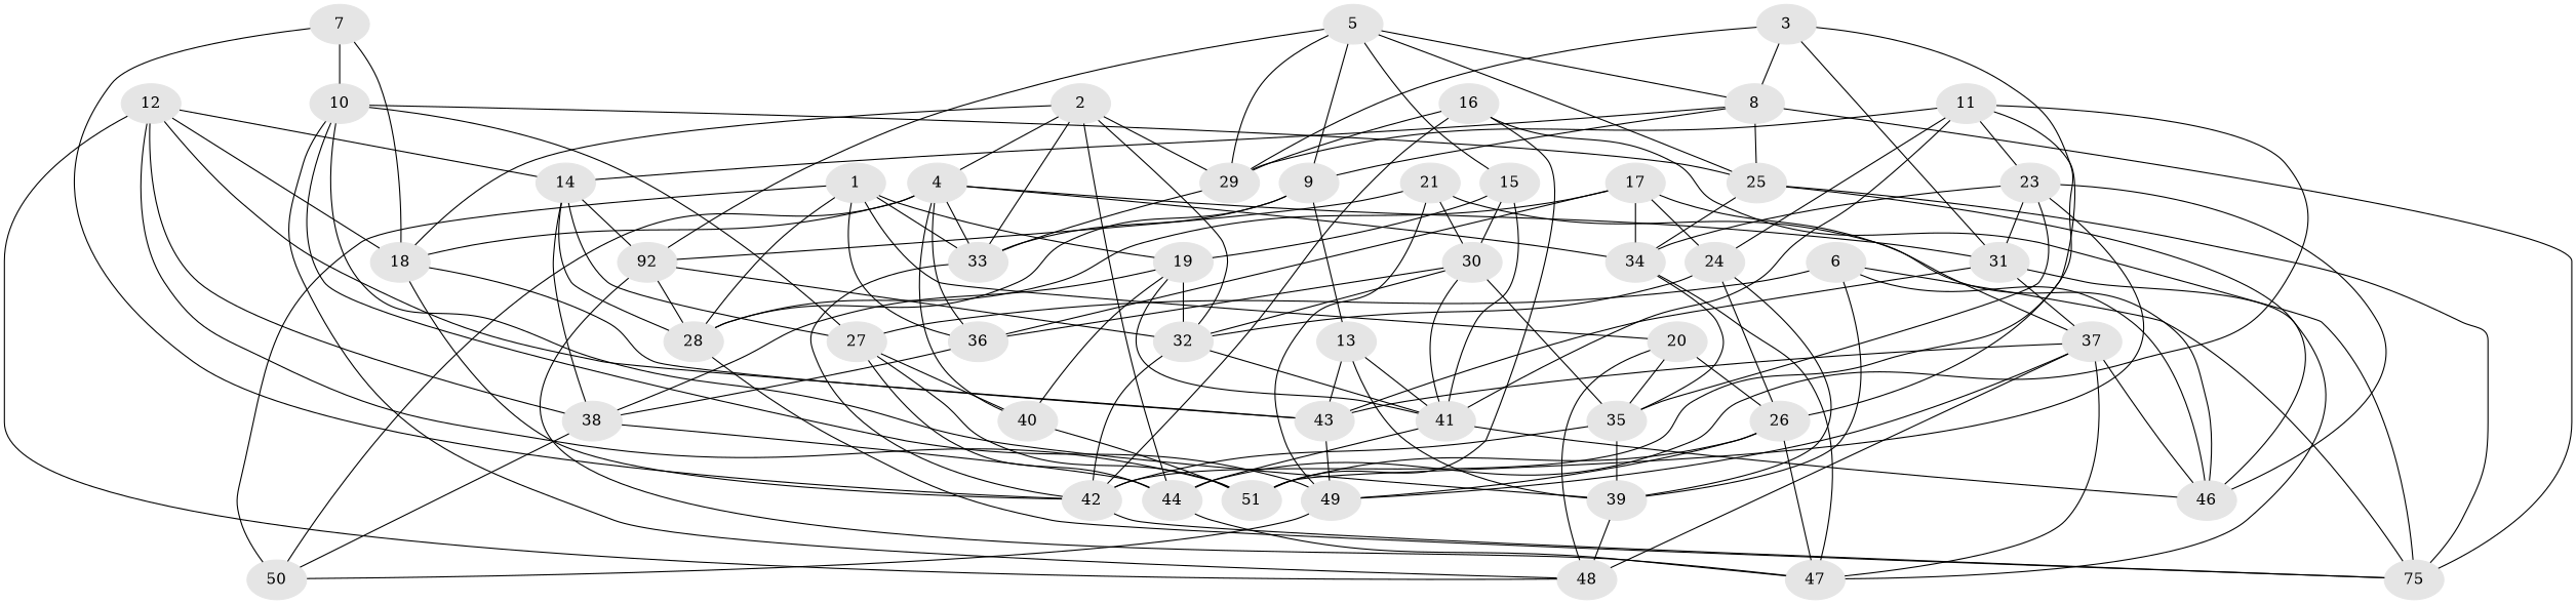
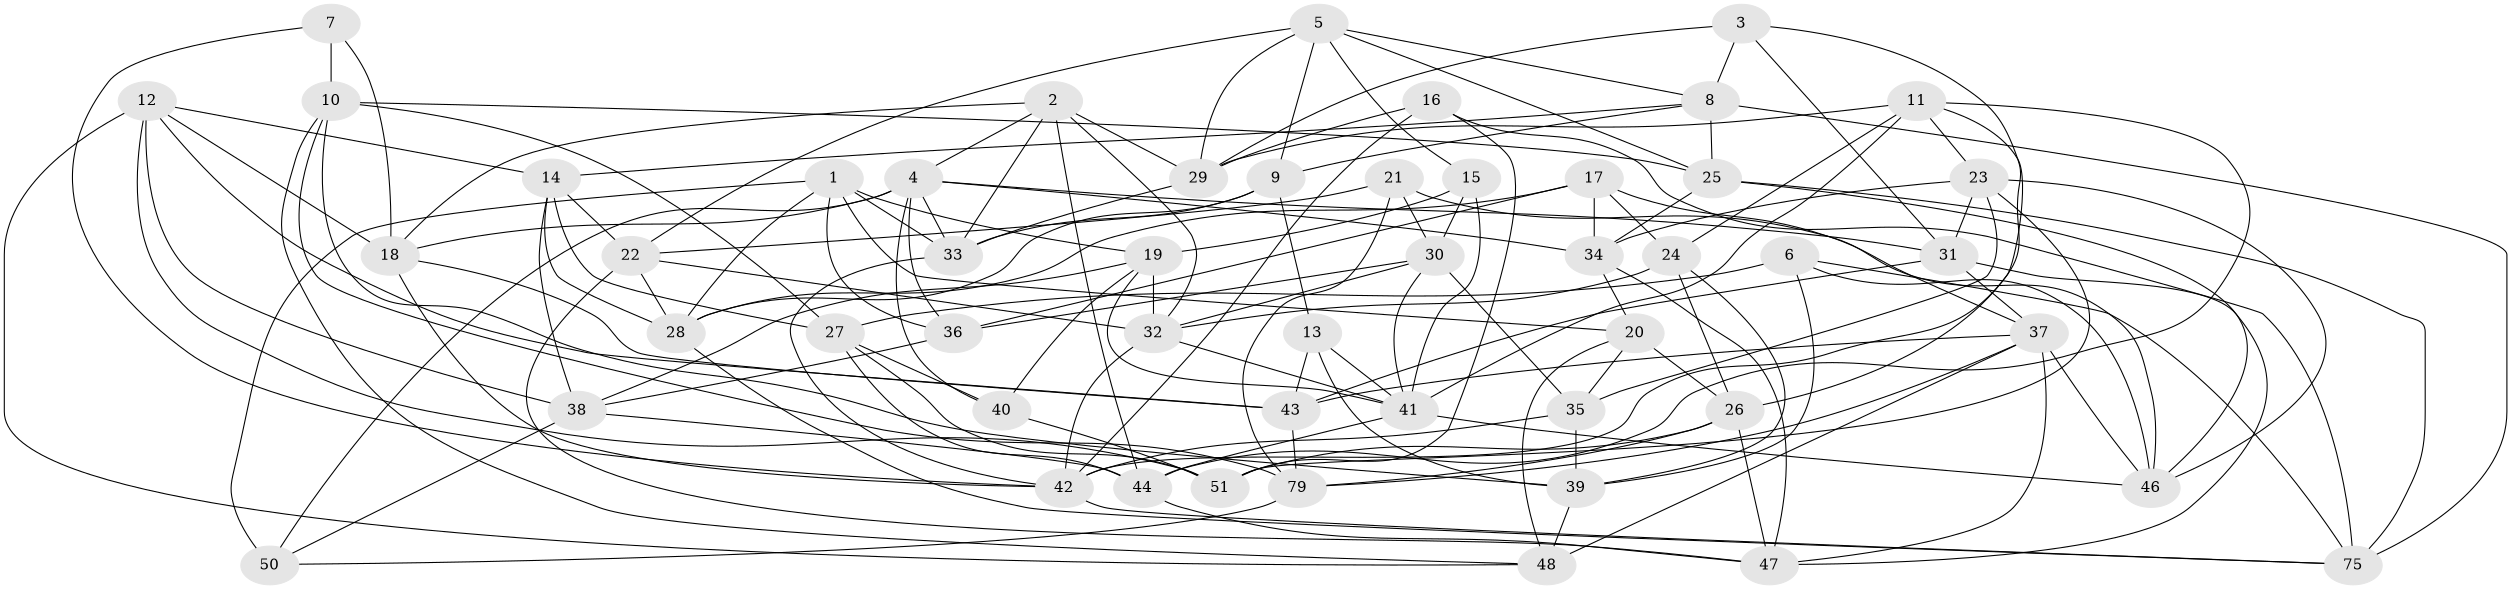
  graph {
    node [color=gray90 style=filled]
    edge [weight=1.0]
    1
    19
    20
    28
    33
    36
    50
    32
    40
    41
    38
    26
    48
    35
    n15 [label=75]
    42
    2
    4
    18
    29
    44
    31
    34
    43
    47
    3
    8
    9
    25
    14
-   49
+   49 [label=79]
    51
    37
    5
    15
-   22 [label=92]
+   22
    13
    30
    46
    6
    27
    39
    7
    10
    11
    23
    24
    12
    16
    17
    21
    1 -- 19
    1 -- 20
    1 -- 28
    1 -- 33
    1 -- 36
    1 -- 50
    19 -- 32
    19 -- 40
    19 -- 41
    19 -- 38
    20 -- 26
    20 -- 48
    20 -- 35
    28 -- n15
    33 -- 42
    36 -- 38
    32 -- 41
    32 -- 42
    40 -- 51
    41 -- 44
    41 -- 46
    38 -- 50
    38 -- 44
    26 -- 47
    26 -- 49
    26 -- 51
    35 -- 42
    35 -- 39
    42 -- n15
    2 -- 33
    2 -- 32
    2 -- 4
    2 -- 18
    2 -- 29
    2 -- 44
    4 -- 33
    4 -- 36
    4 -- 50
    4 -- 40
    4 -- 18
    4 -- 31
    4 -- 34
    18 -- 42
    18 -- 43
    29 -- 33
    44 -- 47
    31 -- 43
    31 -- 47
    31 -- 37
-   34 -- 35
+   34 -- 20
    34 -- 47
    43 -- 49
    3 -- 26
    3 -- 29
    3 -- 31
    3 -- 8
    8 -- n15
    8 -- 9
    8 -- 25
    8 -- 14
    9 -- 28
    9 -- 33
    9 -- 13
    25 -- n15
    25 -- 34
    25 -- 46
    14 -- 28
    14 -- 38
    14 -- 22
    14 -- 27
    49 -- 50
    37 -- 48 [weight=2.0]
    37 -- 43
    37 -- 47
    37 -- 49
    37 -- 46
    5 -- 29
    5 -- 8
    5 -- 9
    5 -- 25
    5 -- 15
    5 -- 22
    15 -- 19
    15 -- 41
    15 -- 30
    22 -- 28
    22 -- 32
    22 -- 47
    13 -- 41
    13 -- 43
    13 -- 39
    30 -- 36
    30 -- 32
    30 -- 41
    30 -- 35
    6 -- n15
    6 -- 46
    6 -- 27
    6 -- 39
    27 -- 40
    27 -- 44
    27 -- 51
    39 -- 48
    7 -- 42
    7 -- 18
    7 -- 10
    10 -- 48
    10 -- 25
    10 -- 49
    10 -- 27
    10 -- 39
    11 -- 41
    11 -- 42
    11 -- 29
    11 -- 44
    11 -- 23
    11 -- 24
    23 -- 35
    23 -- 31
    23 -- 34
    23 -- 51
    23 -- 46
    24 -- 32 [weight=2.0]
    24 -- 26
    24 -- 39
    12 -- 38
    12 -- 48
    12 -- 18
    12 -- 43
    12 -- 14
    12 -- 51
    16 -- n15
    16 -- 42
    16 -- 29
    16 -- 51
    17 -- 28
    17 -- 36 [weight=2.0]
    17 -- 34
    17 -- 37
    17 -- 24
    21 -- 49
    21 -- 22
    21 -- 30
    21 -- 46
  }
